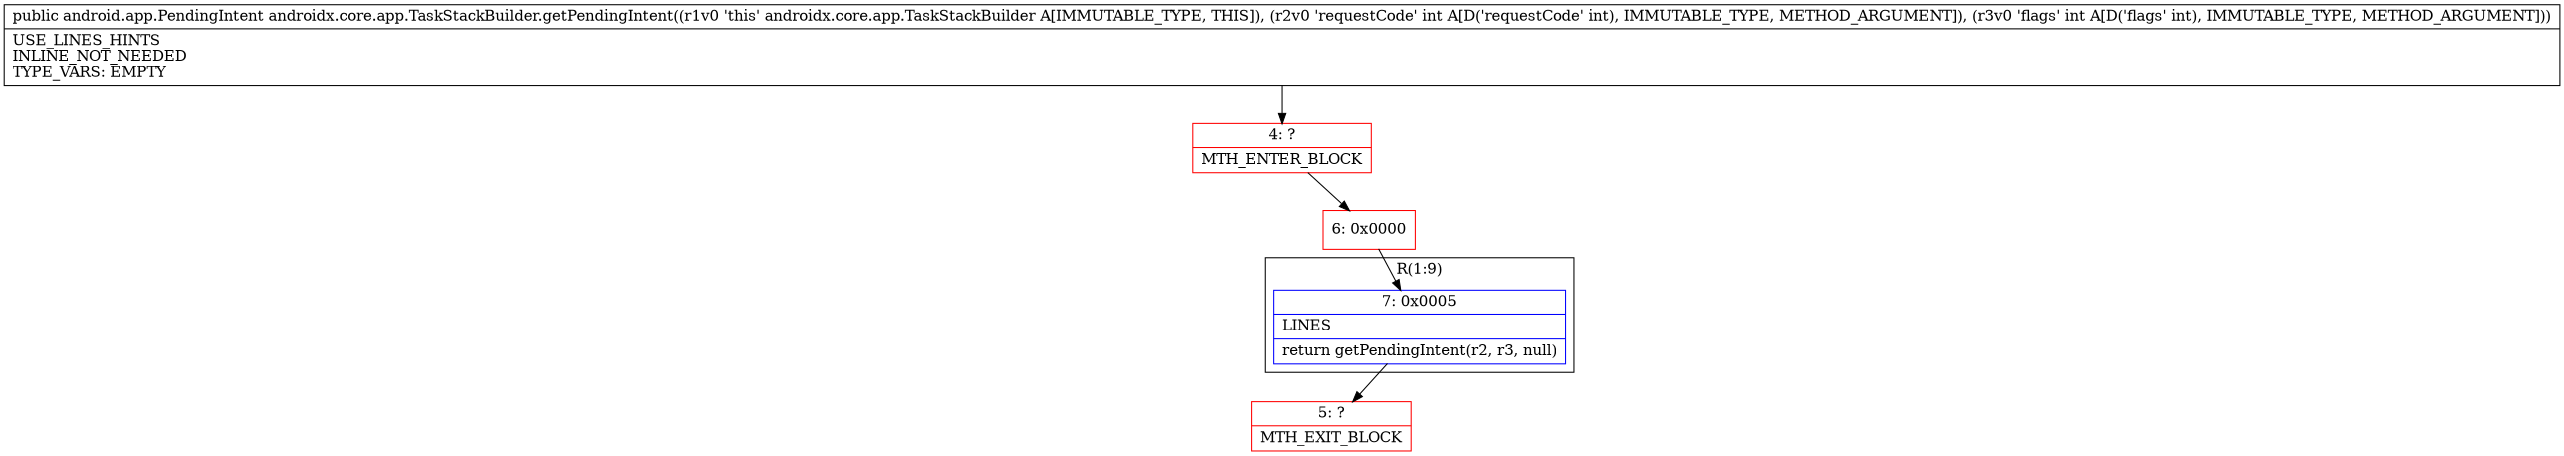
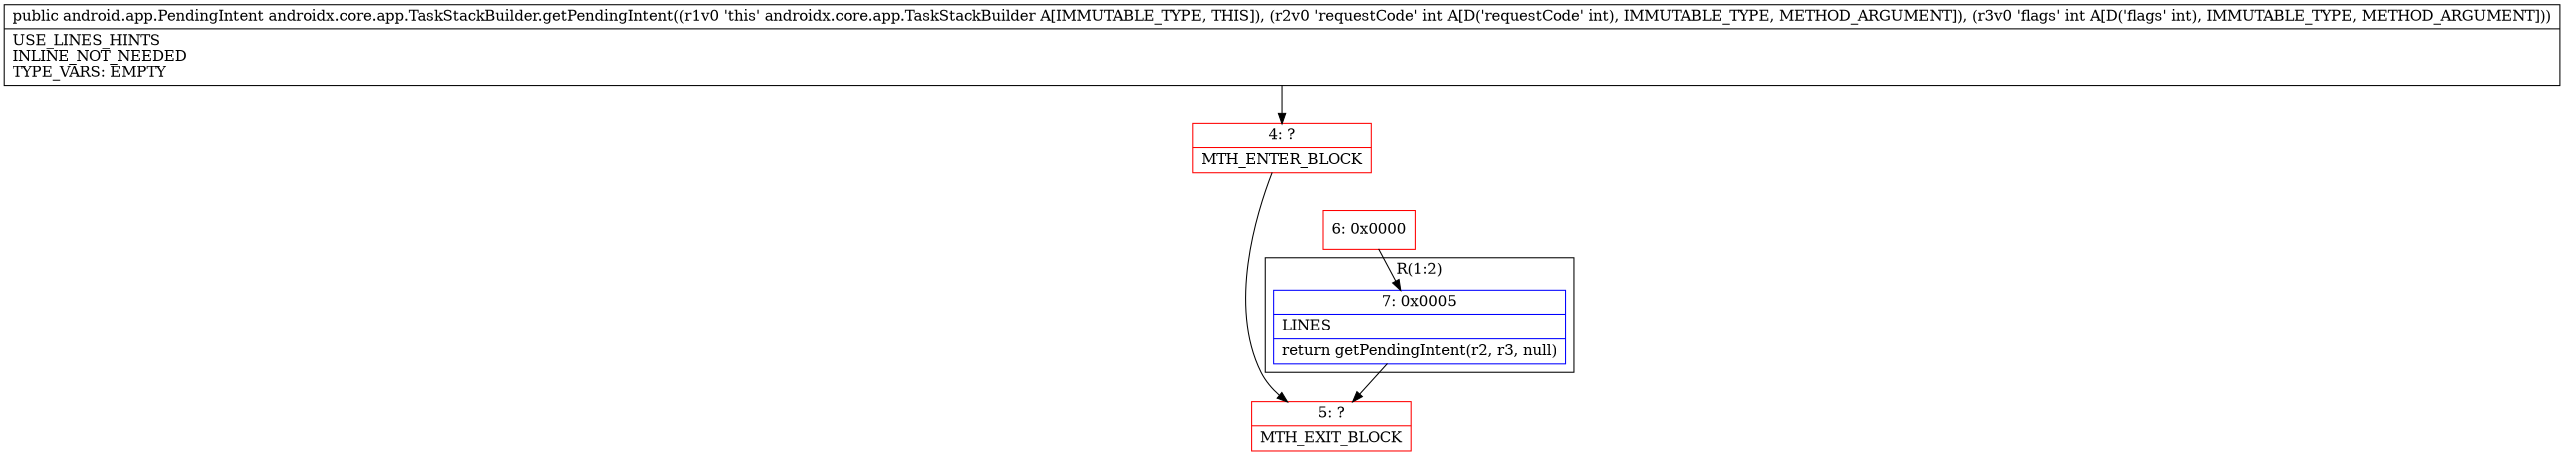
  digraph {
    node [color=red shape=record]
    n1 [color=blue label="{7\:\ 0x0005|LINES\l|return getPendingIntent(r2, r3, null)\l}"]
    n2 [label="{5\:\ ?|MTH_EXIT_BLOCK\l}"]
    n3 [label="{4\:\ ?|MTH_ENTER_BLOCK\l}"]
    n4 [label="{6\:\ 0x0000}"]
    n5 [label="{public android.app.PendingIntent androidx.core.app.TaskStackBuilder.getPendingIntent((r1v0 'this' androidx.core.app.TaskStackBuilder A[IMMUTABLE_TYPE, THIS]), (r2v0 'requestCode' int A[D('requestCode' int), IMMUTABLE_TYPE, METHOD_ARGUMENT]), (r3v0 'flags' int A[D('flags' int), IMMUTABLE_TYPE, METHOD_ARGUMENT]))  | USE_LINES_HINTS\lINLINE_NOT_NEEDED\lTYPE_VARS: EMPTY\l}" color=""]
    subgraph cluster_1 {
-     label="R(1:9)"
+     label="R(1:2)"
      n1
    }
    n1 -> n2
-   n3 -> n4
+   n3 -> n2
    n4 -> n1
    n5 -> n3
  }
